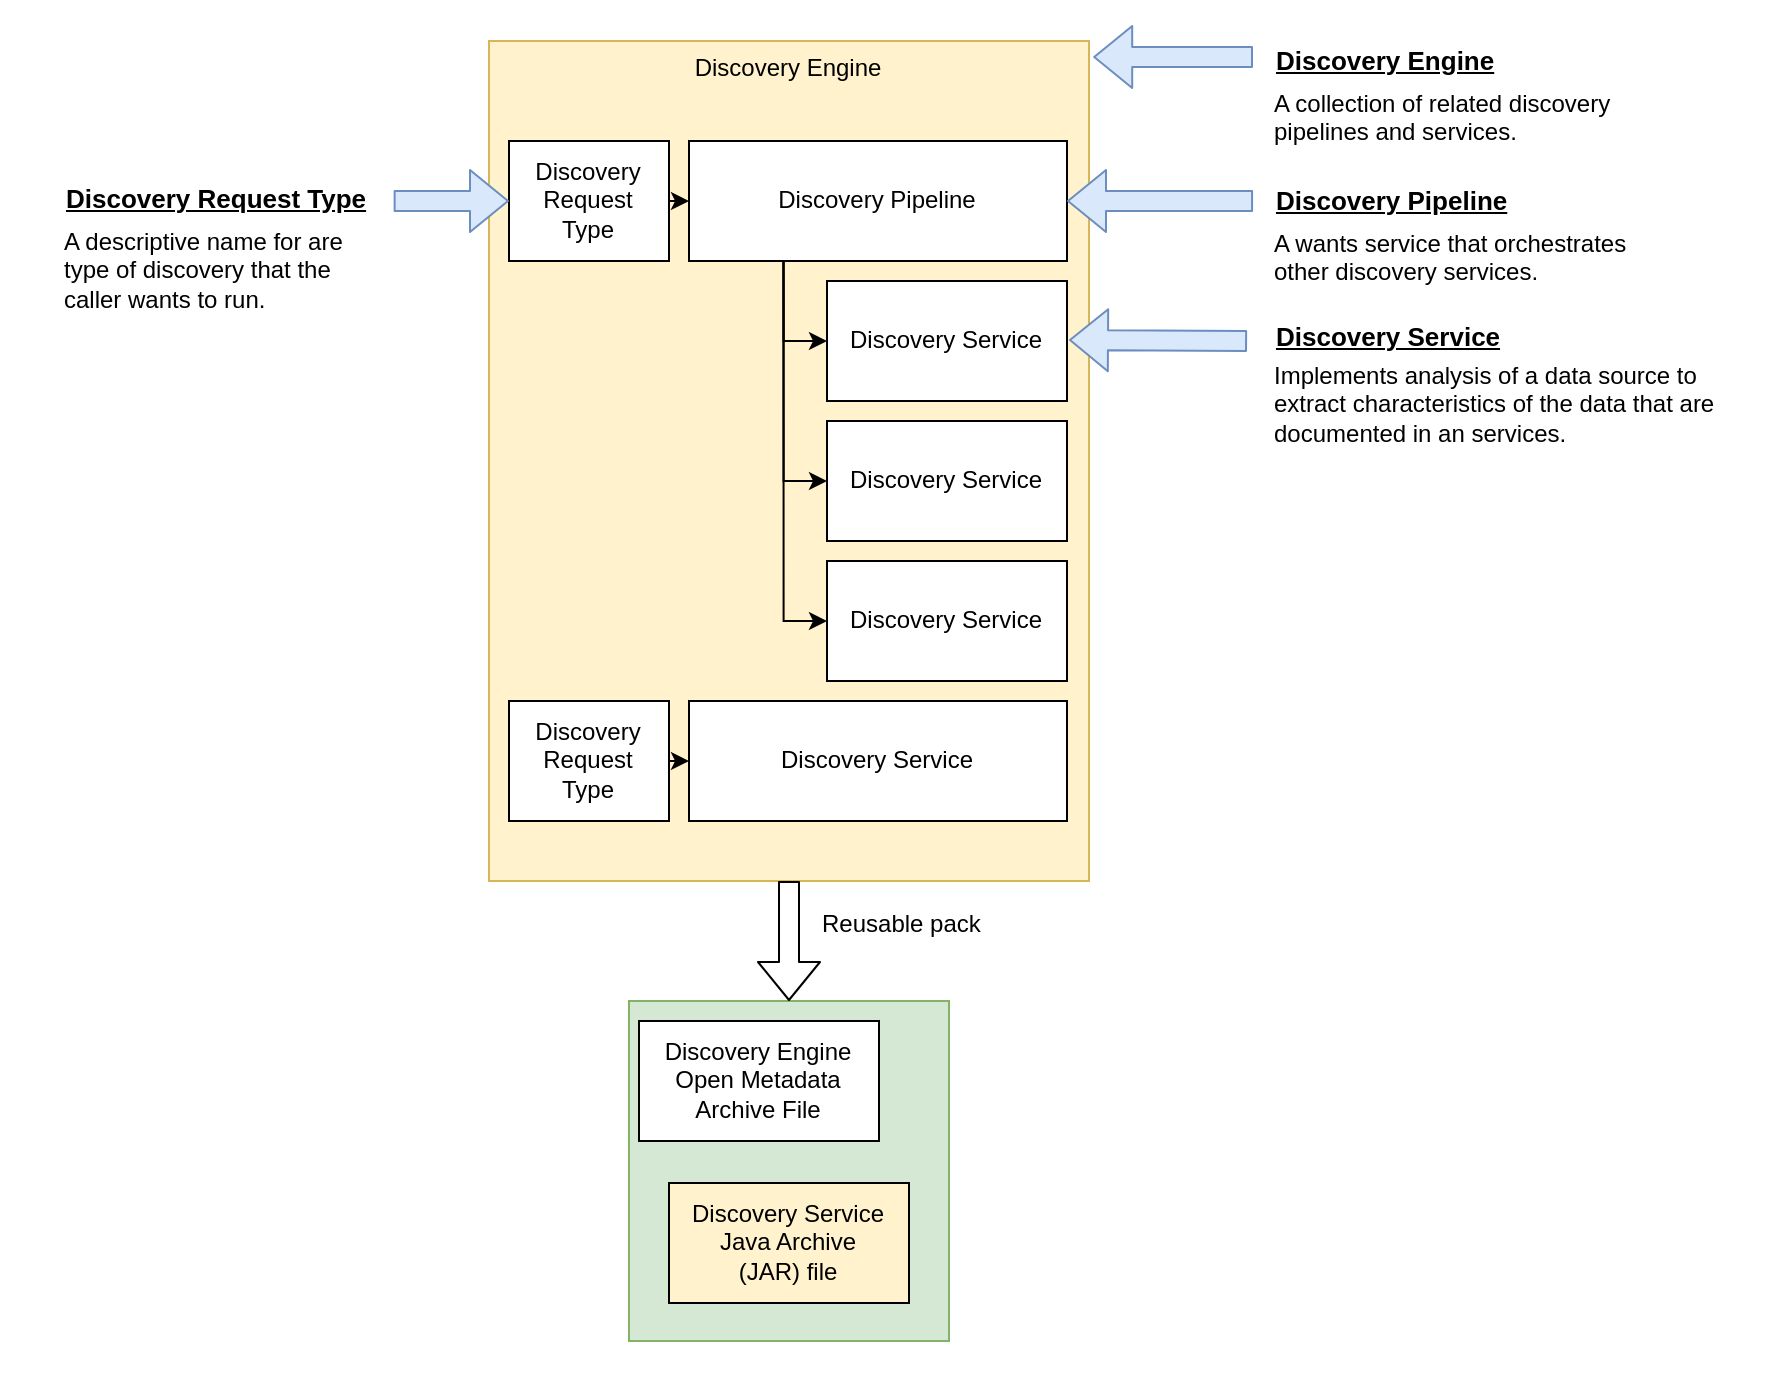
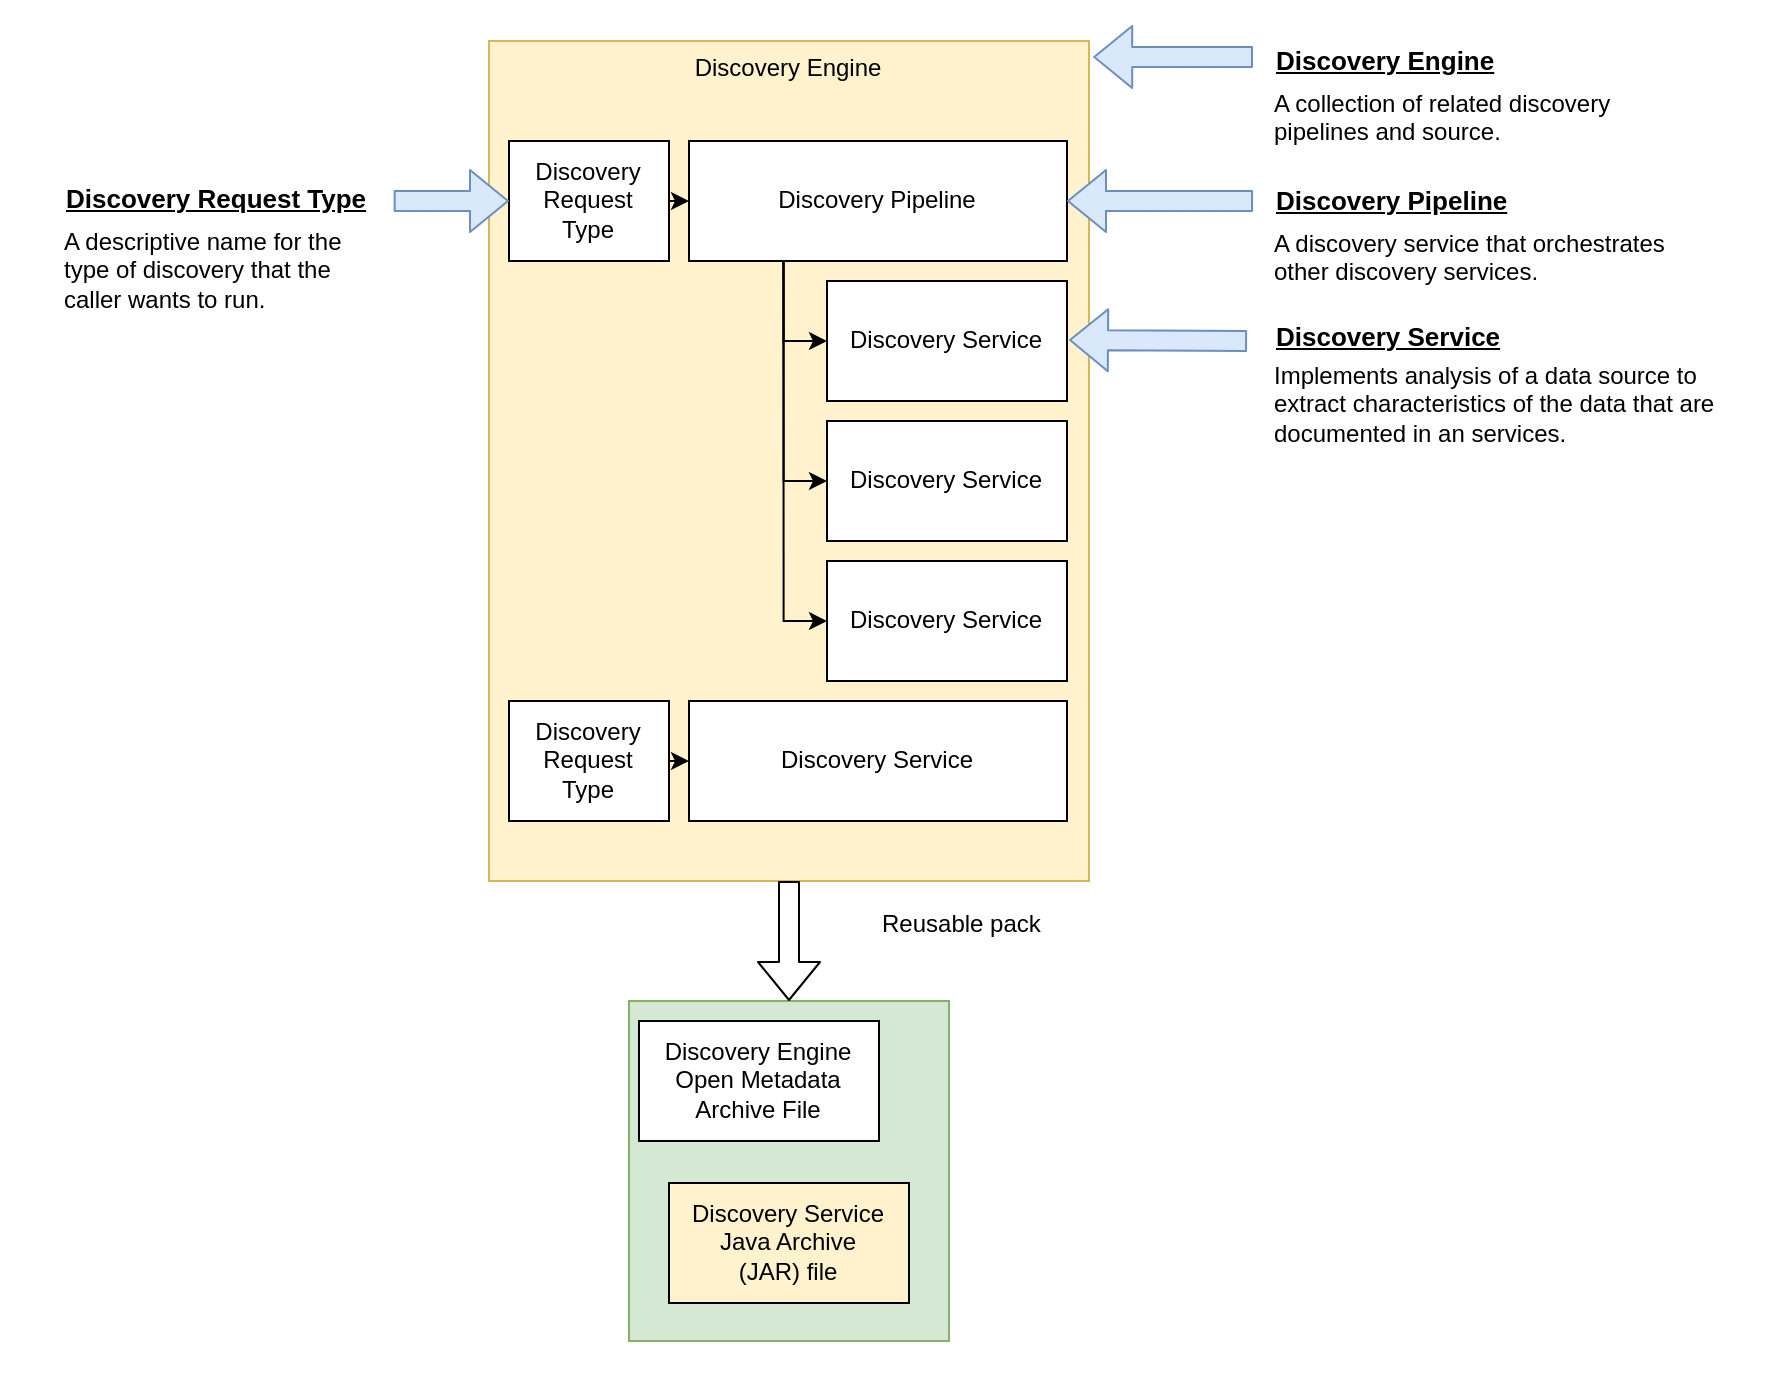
  <mxCell id="0" />
  <mxCell id="1" parent="0" />
  <mxCell id="2" value="" style="rounded=0;whiteSpace=wrap;html=1;align=right;fillColor=#d5e8d4;strokeColor=#82b366;" parent="1" vertex="1"><mxGeometry x="314" y="500" width="160" height="170" as="geometry" /></mxCell>
  <mxCell id="3" value="Discovery Engine" style="rounded=0;whiteSpace=wrap;html=1;verticalAlign=top;fillColor=#fff2cc;strokeColor=#d6b656;" parent="1" vertex="1"><mxGeometry x="244" y="20" width="300" height="420" as="geometry" /></mxCell>
  <mxCell id="4" value="Discovery Service" style="rounded=0;whiteSpace=wrap;html=1;" parent="1" vertex="1"><mxGeometry x="413" y="140" width="120" height="60" as="geometry" /></mxCell>
  <mxCell id="5" value="Discovery Service" style="rounded=0;whiteSpace=wrap;html=1;" parent="1" vertex="1"><mxGeometry x="413" y="210" width="120" height="60" as="geometry" /></mxCell>
  <mxCell id="6" value="Discovery Service" style="rounded=0;whiteSpace=wrap;html=1;" parent="1" vertex="1"><mxGeometry x="413" y="280" width="120" height="60" as="geometry" /></mxCell>
  <mxCell id="7" value="Discovery Service" style="rounded=0;whiteSpace=wrap;html=1;" parent="1" vertex="1"><mxGeometry x="344" y="350" width="189" height="60" as="geometry" /></mxCell>
  <mxCell id="8" style="edgeStyle=orthogonalEdgeStyle;rounded=0;orthogonalLoop=1;jettySize=auto;html=1;exitX=0.25;exitY=1;exitDx=0;exitDy=0;entryX=0;entryY=0.5;entryDx=0;entryDy=0;" parent="1" source="11" target="4" edge="1"><mxGeometry relative="1" as="geometry" /></mxCell>
  <mxCell id="9" style="edgeStyle=orthogonalEdgeStyle;rounded=0;orthogonalLoop=1;jettySize=auto;html=1;exitX=0.25;exitY=1;exitDx=0;exitDy=0;entryX=0;entryY=0.5;entryDx=0;entryDy=0;" parent="1" source="11" target="5" edge="1"><mxGeometry relative="1" as="geometry" /></mxCell>
  <mxCell id="10" style="edgeStyle=orthogonalEdgeStyle;rounded=0;orthogonalLoop=1;jettySize=auto;html=1;exitX=0.25;exitY=1;exitDx=0;exitDy=0;entryX=0;entryY=0.5;entryDx=0;entryDy=0;" parent="1" source="11" target="6" edge="1"><mxGeometry relative="1" as="geometry" /></mxCell>
  <mxCell id="11" value="Discovery Pipeline" style="rounded=0;whiteSpace=wrap;html=1;" parent="1" vertex="1"><mxGeometry x="344" y="70" width="189" height="60" as="geometry" /></mxCell>
- <mxCell id="12" value="A collection of related discovery&lt;br&gt;pipelines and services." style="text;html=1;resizable=0;points=[];autosize=1;align=left;verticalAlign=top;spacingTop=0;spacingLeft=9;" parent="1" vertex="1"><mxGeometry x="626" y="38" width="180" height="30" as="geometry" /></mxCell>
- <mxCell id="13" value="A wants service that orchestrates&lt;br&gt;other discovery services." style="text;html=1;resizable=0;points=[];autosize=1;align=left;verticalAlign=top;spacingTop=0;spacingLeft=9;" parent="1" vertex="1"><mxGeometry x="626" y="108" width="210" height="30" as="geometry" /></mxCell>
+ <mxCell id="12" value="A collection of related discovery&lt;br&gt;pipelines and source." style="text;html=1;resizable=0;points=[];autosize=1;align=left;verticalAlign=top;spacingTop=0;spacingLeft=9;" parent="1" vertex="1"><mxGeometry x="626" y="38" width="180" height="30" as="geometry" /></mxCell>
+ <mxCell id="13" value="A discovery service that orchestrates&lt;br&gt;other discovery services." style="text;html=1;resizable=0;points=[];autosize=1;align=left;verticalAlign=top;spacingTop=0;spacingLeft=9;" parent="1" vertex="1"><mxGeometry x="626" y="108" width="210" height="30" as="geometry" /></mxCell>
  <mxCell id="14" value="Implements analysis of a data source to&lt;br&gt;extract characteristics of the data that are&lt;br&gt;documented in an services.&amp;nbsp;" style="text;html=1;resizable=0;points=[];autosize=1;align=left;verticalAlign=top;spacingTop=0;spacingLeft=9;" parent="1" vertex="1"><mxGeometry x="626" y="174" width="240" height="50" as="geometry" /></mxCell>
  <mxCell id="15" value="Discovery Engine Open Metadata&lt;br&gt;Archive File" style="rounded=0;whiteSpace=wrap;html=1;" parent="1" vertex="1"><mxGeometry x="319" y="510" width="120" height="60" as="geometry" /></mxCell>
  <mxCell id="16" value="Discovery Service&lt;br&gt;Java Archive&lt;br&gt;(JAR) file" style="rounded=0;whiteSpace=wrap;html=1;fillColor=#fff2cc;" parent="1" vertex="1"><mxGeometry x="334" y="591" width="120" height="60" as="geometry" /></mxCell>
  <mxCell id="17" value="" style="shape=flexArrow;endArrow=classic;html=1;exitX=0.5;exitY=1;exitDx=0;exitDy=0;entryX=0.5;entryY=0;entryDx=0;entryDy=0;" parent="1" source="3" target="2" edge="1"><mxGeometry width="50" height="50" relative="1" as="geometry"><mxPoint x="294" y="740" as="sourcePoint" /><mxPoint x="344" y="690" as="targetPoint" /></mxGeometry></mxCell>
- <mxCell id="18" value="Reusable pack" style="text;html=1;resizable=0;points=[];autosize=1;align=left;verticalAlign=top;spacingTop=-4;" parent="1" vertex="1"><mxGeometry x="409" y="452" width="90" height="20" as="geometry" /></mxCell>
+ <mxCell id="18" value="Reusable pack" style="text;html=1;resizable=0;points=[];autosize=1;align=left;verticalAlign=top;spacingTop=-4;" parent="1" vertex="1"><mxGeometry x="439" y="452" width="90" height="20" as="geometry" /></mxCell>
  <mxCell id="19" value="" style="shape=flexArrow;endArrow=classic;html=1;fillColor=#dae8fc;fontSize=13;strokeColor=#6c8ebf;entryX=1.007;entryY=0.019;entryDx=0;entryDy=0;entryPerimeter=0;" parent="1" target="3" edge="1"><mxGeometry width="50" height="50" relative="1" as="geometry"><mxPoint x="626" y="28" as="sourcePoint" /><mxPoint x="566" y="25" as="targetPoint" /></mxGeometry></mxCell>
  <mxCell id="20" value="" style="shape=flexArrow;endArrow=classic;html=1;fillColor=#dae8fc;fontSize=13;entryX=1;entryY=0.5;entryDx=0;entryDy=0;exitX=-0.008;exitY=0.5;exitDx=0;exitDy=0;exitPerimeter=0;strokeColor=#6c8ebf;" parent="1" source="23" target="11" edge="1"><mxGeometry width="50" height="50" relative="1" as="geometry"><mxPoint x="673" y="94.5" as="sourcePoint" /><mxPoint x="566" y="94.5" as="targetPoint" /></mxGeometry></mxCell>
  <mxCell id="21" value="" style="shape=flexArrow;endArrow=classic;html=1;fillColor=#dae8fc;fontSize=13;entryX=1;entryY=0.5;entryDx=0;entryDy=0;exitX=-0.033;exitY=0.6;exitDx=0;exitDy=0;exitPerimeter=0;strokeColor=#6c8ebf;" parent="1" source="24" edge="1"><mxGeometry width="50" height="50" relative="1" as="geometry"><mxPoint x="673" y="169.5" as="sourcePoint" /><mxPoint x="534" y="169.5" as="targetPoint" /></mxGeometry></mxCell>
  <mxCell id="22" value="Discovery Engine" style="text;html=1;resizable=0;points=[];autosize=1;align=left;verticalAlign=top;spacingTop=-4;fontSize=13;fontStyle=5;spacingLeft=9;" parent="1" vertex="1"><mxGeometry x="627" y="20" width="120" height="20" as="geometry" /></mxCell>
  <mxCell id="23" value="Discovery Pipeline" style="text;html=1;resizable=0;points=[];autosize=1;align=left;verticalAlign=top;spacingTop=-4;fontSize=13;fontStyle=5;spacingLeft=9;" parent="1" vertex="1"><mxGeometry x="627" y="90" width="120" height="20" as="geometry" /></mxCell>
  <mxCell id="24" value="Discovery Service" style="text;html=1;resizable=0;points=[];autosize=1;align=left;verticalAlign=top;spacingTop=-4;fontSize=13;fontStyle=5;spacingLeft=9;" parent="1" vertex="1"><mxGeometry x="627" y="158" width="120" height="20" as="geometry" /></mxCell>
  <mxCell id="25" style="edgeStyle=orthogonalEdgeStyle;rounded=0;orthogonalLoop=1;jettySize=auto;html=1;exitX=1;exitY=0.5;exitDx=0;exitDy=0;entryX=0;entryY=0.5;entryDx=0;entryDy=0;startArrow=none;startFill=0;endArrow=classic;endFill=1;fontColor=#000000;" parent="1" source="26" target="11" edge="1"><mxGeometry relative="1" as="geometry" /></mxCell>
  <mxCell id="26" value="Discovery&lt;br&gt;Request&lt;br&gt;Type" style="rounded=0;whiteSpace=wrap;html=1;align=center;" parent="1" vertex="1"><mxGeometry x="254" y="70" width="80" height="60" as="geometry" /></mxCell>
  <mxCell id="27" value="Discovery&lt;br&gt;Request&lt;br&gt;Type" style="rounded=0;whiteSpace=wrap;html=1;align=center;" parent="1" vertex="1"><mxGeometry x="254" y="350" width="80" height="60" as="geometry" /></mxCell>
  <mxCell id="28" value="" style="endArrow=classic;html=1;fontColor=#000000;entryX=0;entryY=0.5;entryDx=0;entryDy=0;" parent="1" target="7" edge="1"><mxGeometry width="50" height="50" relative="1" as="geometry"><mxPoint x="334" y="380" as="sourcePoint" /><mxPoint x="294" y="690" as="targetPoint" /></mxGeometry></mxCell>
- <mxCell id="29" value="A descriptive name for are&lt;br&gt;type of discovery that the&lt;br&gt;caller wants to run." style="text;html=1;resizable=0;points=[];autosize=1;align=left;verticalAlign=top;spacingTop=0;spacingLeft=9;" parent="1" vertex="1"><mxGeometry x="20.9" y="107" width="160" height="50" as="geometry" /></mxCell>
+ <mxCell id="29" value="A descriptive name for the&lt;br&gt;type of discovery that the&lt;br&gt;caller wants to run." style="text;html=1;resizable=0;points=[];autosize=1;align=left;verticalAlign=top;spacingTop=0;spacingLeft=9;" parent="1" vertex="1"><mxGeometry x="20.9" y="107" width="160" height="50" as="geometry" /></mxCell>
  <mxCell id="30" value="" style="shape=flexArrow;endArrow=classic;html=1;fillColor=#dae8fc;fontSize=13;strokeColor=#6c8ebf;exitX=1.026;exitY=0.55;exitDx=0;exitDy=0;exitPerimeter=0;entryX=0;entryY=0.5;entryDx=0;entryDy=0;" parent="1" source="31" target="26" edge="1"><mxGeometry width="50" height="50" relative="1" as="geometry"><mxPoint x="10.9" y="67" as="sourcePoint" /><mxPoint x="-116" y="69.98" as="targetPoint" /></mxGeometry></mxCell>
  <mxCell id="31" value="Discovery Request Type" style="text;html=1;resizable=0;points=[];autosize=1;align=left;verticalAlign=top;spacingTop=-4;fontSize=13;fontStyle=5;spacingLeft=9;" parent="1" vertex="1"><mxGeometry x="21.9" y="89" width="170" height="20" as="geometry" /></mxCell>
